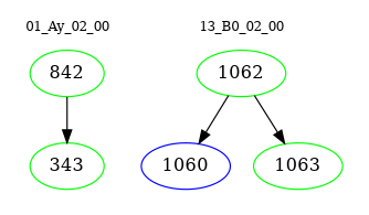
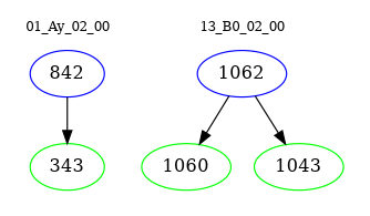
  digraph {
    fontname="DejaVu Serif"
    node [color=green fontname="DejaVu Serif"]
    edge [color=black fontname="DejaVu Serif"]
-   n1 [label=842]
+   n1 [color=blue label=842]
    n2 [label=343]
-   n3 [label=1062]
-   n4 [color=blue label=1060]
-   n5 [label=1063]
+   n3 [color=blue label=1062]
+   n4 [label=1060]
+   n5 [label=1043]
    subgraph cluster_1 {
      color=white
      fontsize=10
      label="01_Ay_02_00"
      n1
      n2
    }
    subgraph cluster_2 {
      color=white
      fontsize=10
      label="13_B0_02_00"
      n3
      n4
      n5
    }
    n1 -> n2
    n3 -> n4
    n3 -> n5
  }
